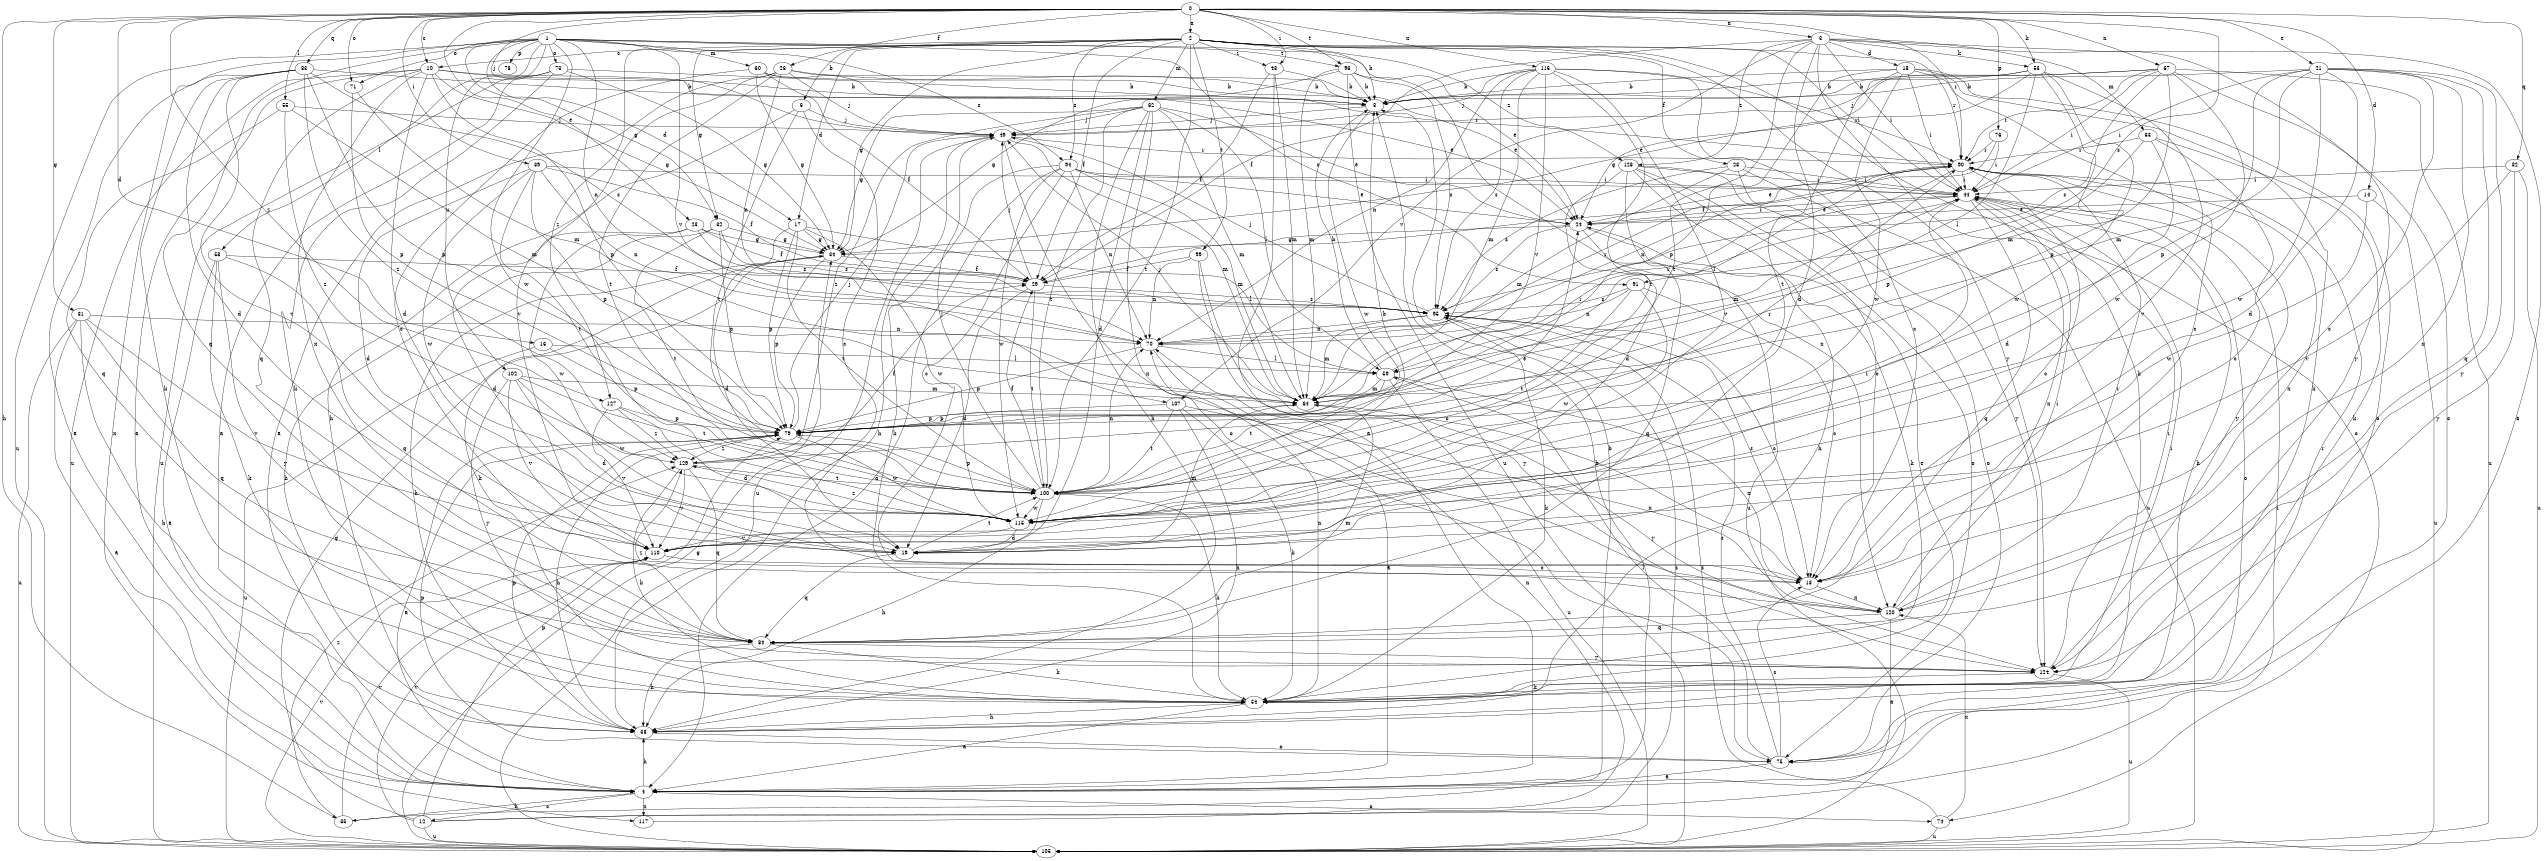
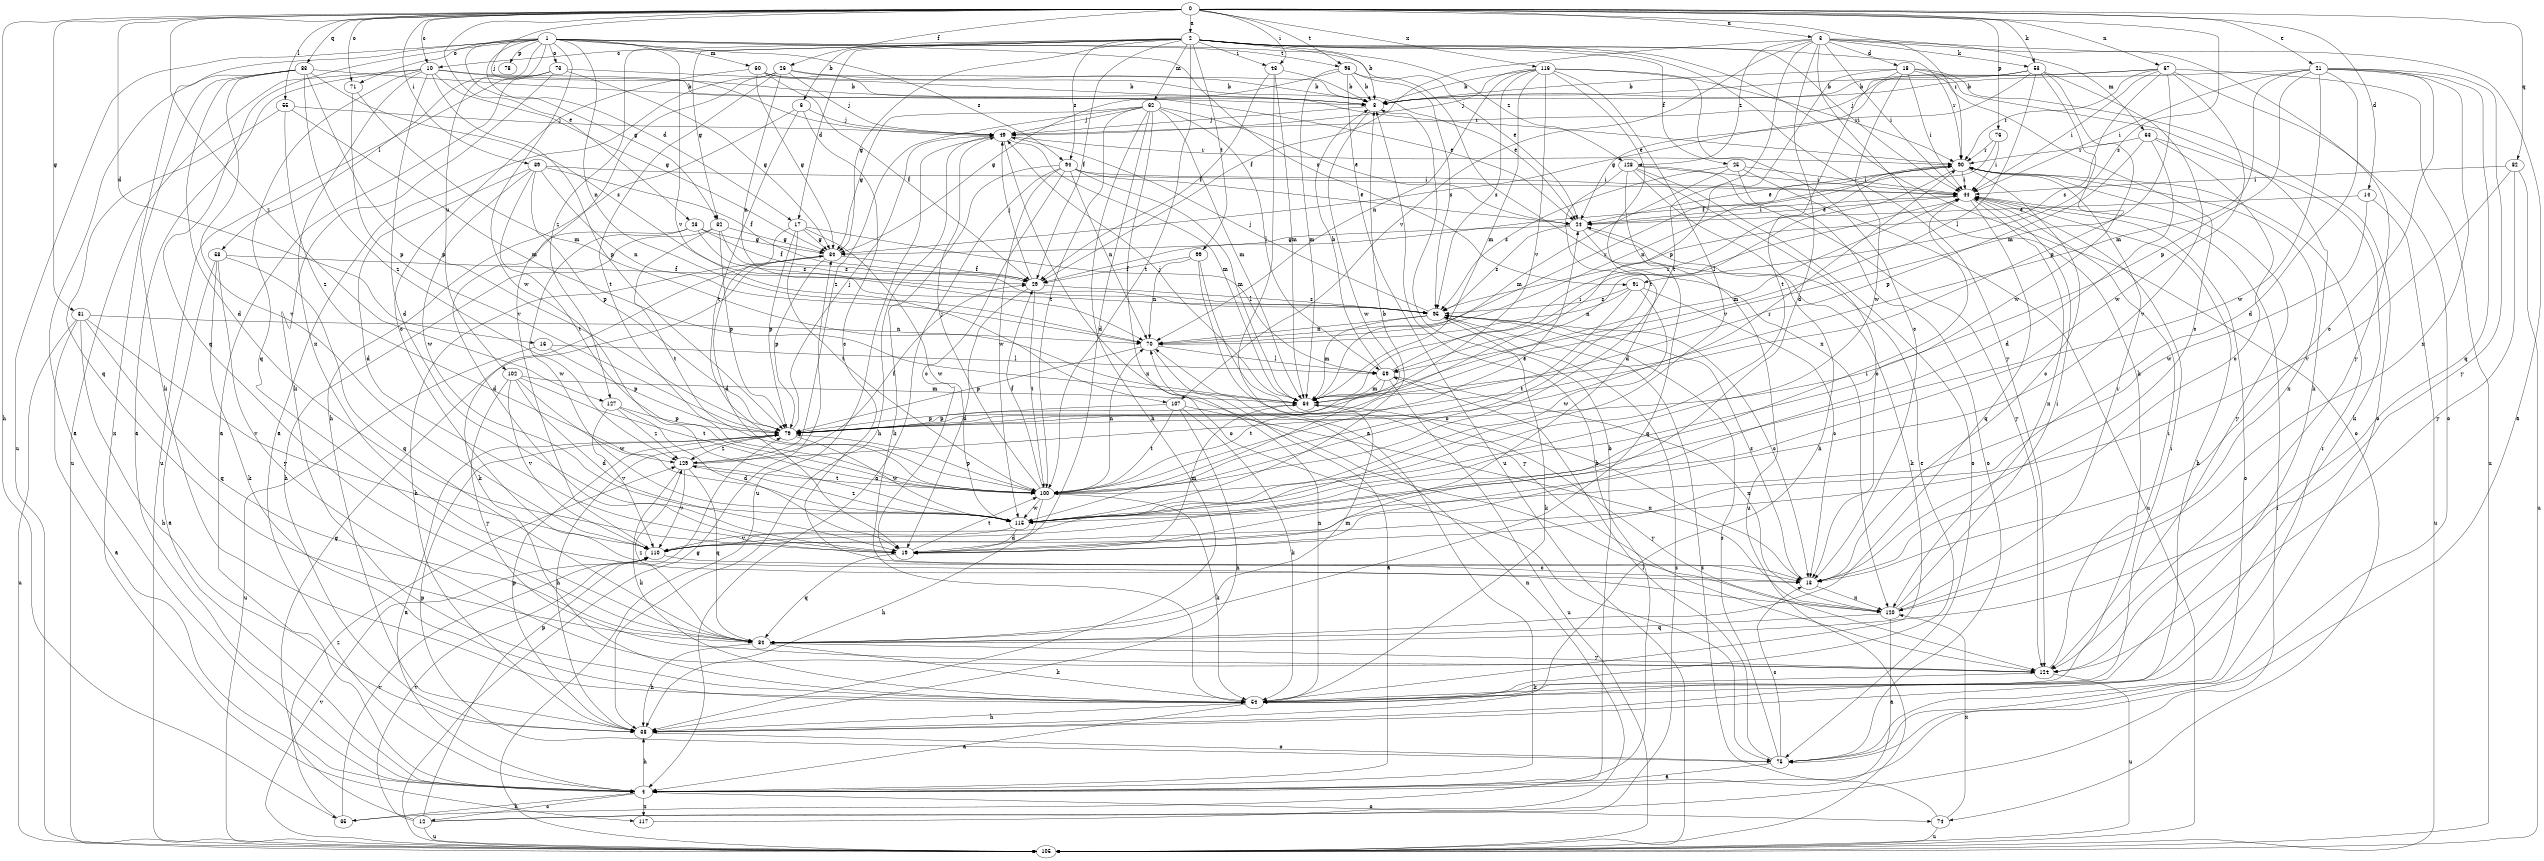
  strict digraph {
    0
    2
    3
    10
    14
    16
    21
    23
    26
    31
    35
    39
    43
    49
    53
    55
    67
    71
    76
    82
    83
    90
    91
    96
    116
    127
    17
    32
    94
    6
    8
-   28
+   28 [label=25]
    29
    34
    44
    62
    74
    99
    100
    124
    128
    107
    4
    18
    19
    54
    63
    24
    84
    105
    79
    120
    115
    59
    13
    64
    95
    70
    110
    38
    129
    75
    1
    58
    60
    73
    78
    102
    117
    12
    0 -> 2 [label=a]
    0 -> 3 [label=a]
    0 -> 10 [label=c]
    0 -> 14 [label=d]
    0 -> 16 [label=d]
    0 -> 21 [label=e]
    0 -> 23 [label=e]
    0 -> 26 [label=f]
    0 -> 31 [label=g]
    0 -> 35 [label=h]
    0 -> 39 [label=i]
    0 -> 43 [label=i]
    0 -> 49 [label=j]
    0 -> 53 [label=k]
    0 -> 55 [label=l]
    0 -> 67 [label=n]
    0 -> 71 [label=o]
    0 -> 76 [label=p]
    0 -> 82 [label=q]
    0 -> 83 [label=q]
    0 -> 90 [label=r]
    0 -> 91 [label=s]
    0 -> 96 [label=t]
    0 -> 116 [label=x]
    0 -> 127 [label=z]
    2 -> 10 [label=c]
    2 -> 43 [label=i]
    2 -> 90 [label=r]
    2 -> 127 [label=z]
    2 -> 17 [label=d]
    2 -> 32 [label=g]
    2 -> 94 [label=s]
    2 -> 6 [label=b]
    2 -> 8 [label=b]
    2 -> 28 [label=f]
    2 -> 29 [label=f]
    2 -> 34 [label=g]
    2 -> 44 [label=i]
    2 -> 62 [label=m]
    2 -> 74 [label=o]
    2 -> 99 [label=t]
    2 -> 100 [label=t]
    2 -> 124 [label=y]
    2 -> 128 [label=z]
    3 -> 53 [label=k]
    3 -> 29 [label=f]
    3 -> 44 [label=i]
    3 -> 100 [label=t]
    3 -> 124 [label=y]
    3 -> 128 [label=z]
    3 -> 107 [label=v]
    3 -> 4 [label=a]
    3 -> 18 [label=d]
    3 -> 19 [label=d]
    3 -> 54 [label=k]
    3 -> 63 [label=m]
    10 -> 8 [label=b]
    10 -> 34 [label=g]
    10 -> 4 [label=a]
    10 -> 19 [label=d]
    10 -> 24 [label=e]
    10 -> 84 [label=q]
    10 -> 105 [label=u]
    10 -> 79 [label=p]
    10 -> 120 [label=x]
    14 -> 24 [label=e]
    14 -> 105 [label=u]
    14 -> 115 [label=w]
    16 -> 105 [label=u]
    16 -> 79 [label=p]
    16 -> 59 [label=l]
    21 -> 8 [label=b]
    21 -> 44 [label=i]
    21 -> 124 [label=y]
    21 -> 19 [label=d]
    21 -> 84 [label=q]
    21 -> 79 [label=p]
    21 -> 120 [label=x]
    21 -> 115 [label=w]
    21 -> 13 [label=c]
    21 -> 64 [label=m]
    23 -> 29 [label=f]
    23 -> 34 [label=g]
    23 -> 19 [label=d]
    23 -> 115 [label=w]
    23 -> 95 [label=s]
    26 -> 49 [label=j]
    26 -> 8 [label=b]
    26 -> 100 [label=t]
    26 -> 4 [label=a]
    26 -> 24 [label=e]
    26 -> 70 [label=n]
    26 -> 110 [label=v]
    31 -> 4 [label=a]
    31 -> 84 [label=q]
    31 -> 105 [label=u]
    31 -> 70 [label=n]
    31 -> 110 [label=v]
    31 -> 38 [label=h]
    35 -> 8 [label=b]
    35 -> 110 [label=v]
    35 -> 129 [label=z]
    39 -> 29 [label=f]
    39 -> 44 [label=i]
    39 -> 100 [label=t]
    39 -> 19 [label=d]
    39 -> 79 [label=p]
    39 -> 115 [label=w]
    39 -> 70 [label=n]
    43 -> 8 [label=b]
    43 -> 29 [label=f]
    43 -> 4 [label=a]
    43 -> 64 [label=m]
    49 -> 90 [label=r]
    49 -> 105 [label=u]
    49 -> 120 [label=x]
    49 -> 64 [label=m]
    49 -> 38 [label=h]
    53 -> 8 [label=b]
    53 -> 34 [label=g]
    53 -> 24 [label=e]
    53 -> 79 [label=p]
    53 -> 115 [label=w]
    53 -> 59 [label=l]
    53 -> 110 [label=v]
    55 -> 49 [label=j]
    55 -> 84 [label=q]
    55 -> 64 [label=m]
    55 -> 129 [label=z]
    67 -> 49 [label=j]
    67 -> 90 [label=r]
    67 -> 8 [label=b]
    67 -> 44 [label=i]
    67 -> 105 [label=u]
    67 -> 115 [label=w]
    67 -> 64 [label=m]
    67 -> 95 [label=s]
    67 -> 75 [label=o]
    71 -> 79 [label=p]
    71 -> 64 [label=m]
    76 -> 90 [label=r]
    76 -> 29 [label=f]
    76 -> 44 [label=i]
    82 -> 44 [label=i]
    82 -> 124 [label=y]
    82 -> 105 [label=u]
    82 -> 110 [label=v]
    83 -> 8 [label=b]
    83 -> 4 [label=a]
    83 -> 19 [label=d]
    83 -> 54 [label=k]
    83 -> 79 [label=p]
    83 -> 95 [label=s]
    83 -> 110 [label=v]
    83 -> 129 [label=z]
    90 -> 44 [label=i]
    90 -> 124 [label=y]
    90 -> 24 [label=e]
    90 -> 120 [label=x]
    90 -> 59 [label=l]
    90 -> 13 [label=c]
    90 -> 70 [label=n]
    91 -> 100 [label=t]
    91 -> 115 [label=w]
    91 -> 13 [label=c]
    91 -> 95 [label=s]
    91 -> 70 [label=n]
    96 -> 8 [label=b]
    96 -> 34 [label=g]
    96 -> 105 [label=u]
    96 -> 120 [label=x]
    96 -> 64 [label=m]
    96 -> 95 [label=s]
    116 -> 49 [label=j]
    116 -> 90 [label=r]
    116 -> 8 [label=b]
    116 -> 100 [label=t]
    116 -> 79 [label=v]
    116 -> 13 [label=c]
    116 -> 64 [label=m]
    116 -> 95 [label=s]
    116 -> 70 [label=n]
    116 -> 110 [label=v]
    127 -> 19 [label=d]
    127 -> 79 [label=p]
    127 -> 110 [label=v]
    127 -> 129 [label=z]
    17 -> 34 [label=g]
    17 -> 100 [label=t]
    17 -> 19 [label=d]
    17 -> 79 [label=p]
    17 -> 115 [label=w]
    17 -> 59 [label=l]
    32 -> 34 [label=g]
    32 -> 100 [label=t]
    32 -> 79 [label=p]
    32 -> 95 [label=s]
    32 -> 38 [label=h]
    94 -> 44 [label=i]
    94 -> 4 [label=a]
    94 -> 54 [label=k]
    94 -> 24 [label=e]
    94 -> 115 [label=w]
    94 -> 13 [label=c]
    94 -> 64 [label=m]
    94 -> 70 [label=n]
    6 -> 49 [label=j]
    6 -> 100 [label=t]
    6 -> 13 [label=c]
    6 -> 38 [label=h]
    8 -> 49 [label=j]
    8 -> 115 [label=w]
    28 -> 44 [label=i]
    28 -> 105 [label=u]
    28 -> 64 [label=m]
    28 -> 95 [label=s]
    28 -> 75 [label=o]
    29 -> 49 [label=j]
    29 -> 100 [label=t]
    29 -> 19 [label=d]
    29 -> 95 [label=s]
    34 -> 29 [label=f]
    34 -> 54 [label=k]
    34 -> 79 [label=p]
    34 -> 38 [label=h]
    44 -> 24 [label=e]
    44 -> 84 [label=q]
    44 -> 120 [label=x]
    44 -> 64 [label=m]
    44 -> 38 [label=h]
    44 -> 75 [label=o]
    62 -> 49 [label=j]
    62 -> 34 [label=g]
    62 -> 100 [label=t]
    62 -> 19 [label=d]
    62 -> 24 [label=e]
    62 -> 59 [label=l]
    62 -> 64 [label=m]
    62 -> 38 [label=h]
    62 -> 129 [label=z]
    62 -> 75 [label=o]
    74 -> 105 [label=u]
    74 -> 120 [label=x]
    74 -> 95 [label=s]
    99 -> 29 [label=f]
    99 -> 124 [label=y]
    99 -> 13 [label=c]
    99 -> 70 [label=n]
    100 -> 49 [label=j]
    100 -> 29 [label=f]
    100 -> 54 [label=k]
    100 -> 24 [label=e]
    100 -> 79 [label=p]
    100 -> 115 [label=w]
    100 -> 70 [label=n]
    100 -> 38 [label=h]
    124 -> 44 [label=i]
    124 -> 54 [label=k]
    124 -> 105 [label=u]
    128 -> 44 [label=i]
    128 -> 124 [label=y]
    128 -> 19 [label=d]
    128 -> 105 [label=u]
    128 -> 13 [label=c]
    128 -> 38 [label=h]
    128 -> 75 [label=o]
    107 -> 100 [label=t]
    107 -> 54 [label=k]
    107 -> 79 [label=p]
    107 -> 120 [label=x]
    107 -> 38 [label=h]
    4 -> 35 [label=h]
    4 -> 8 [label=b]
    4 -> 74 [label=o]
    4 -> 38 [label=h]
    4 -> 117 [label=x]
    4 -> 12 [label=c]
    18 -> 8 [label=b]
    18 -> 44 [label=i]
    18 -> 100 [label=t]
    18 -> 54 [label=k]
    18 -> 79 [label=p]
    18 -> 115 [label=w]
    18 -> 13 [label=c]
    18 -> 75 [label=o]
    19 -> 100 [label=t]
    19 -> 84 [label=q]
    19 -> 64 [label=m]
    54 -> 44 [label=i]
    54 -> 4 [label=a]
    54 -> 24 [label=e]
    54 -> 70 [label=n]
    54 -> 38 [label=h]
    63 -> 90 [label=r]
    63 -> 19 [label=d]
    63 -> 54 [label=k]
    63 -> 79 [label=p]
    63 -> 13 [label=c]
    24 -> 34 [label=g]
    24 -> 44 [label=i]
    24 -> 54 [label=k]
    24 -> 84 [label=q]
    24 -> 95 [label=s]
    84 -> 124 [label=y]
    84 -> 54 [label=k]
    84 -> 64 [label=m]
    84 -> 38 [label=h]
    84 -> 129 [label=z]
    105 -> 34 [label=g]
    105 -> 110 [label=v]
    79 -> 49 [label=j]
    79 -> 4 [label=a]
    79 -> 115 [label=w]
    79 -> 38 [label=h]
    79 -> 129 [label=z]
    120 -> 90 [label=r]
    120 -> 44 [label=i]
    120 -> 4 [label=a]
    120 -> 84 [label=q]
    115 -> 8 [label=b]
    115 -> 19 [label=d]
    115 -> 110 [label=v]
    115 -> 129 [label=z]
    59 -> 90 [label=r]
    59 -> 8 [label=b]
    59 -> 100 [label=t]
    59 -> 105 [label=u]
    59 -> 120 [label=x]
    59 -> 64 [label=m]
    13 -> 120 [label=x]
    13 -> 95 [label=s]
    64 -> 49 [label=j]
    64 -> 44 [label=i]
    64 -> 124 [label=y]
    64 -> 79 [label=p]
    95 -> 49 [label=j]
    95 -> 54 [label=k]
    95 -> 13 [label=c]
    95 -> 64 [label=m]
    95 -> 70 [label=n]
    70 -> 90 [label=r]
    70 -> 4 [label=a]
    70 -> 79 [label=p]
    70 -> 59 [label=l]
    110 -> 44 [label=i]
    110 -> 13 [label=c]
    38 -> 90 [label=r]
    38 -> 79 [label=p]
    38 -> 75 [label=o]
    129 -> 90 [label=r]
    129 -> 29 [label=f]
    129 -> 100 [label=t]
    129 -> 54 [label=k]
    129 -> 84 [label=q]
    129 -> 110 [label=v]
    75 -> 4 [label=a]
    75 -> 79 [label=p]
    75 -> 59 [label=l]
    75 -> 13 [label=c]
    75 -> 95 [label=s]
    1 -> 71 [label=o]
    1 -> 91 [label=s]
    1 -> 96 [label=t]
    1 -> 17 [label=d]
    1 -> 32 [label=g]
    1 -> 94 [label=s]
    1 -> 107 [label=v]
    1 -> 24 [label=e]
    1 -> 84 [label=q]
    1 -> 105 [label=u]
    1 -> 115 [label=w]
    1 -> 70 [label=n]
    1 -> 58 [label=l]
    1 -> 60 [label=m]
    1 -> 73 [label=o]
    1 -> 78 [label=p]
    1 -> 102 [label=u]
    1 -> 117 [label=x]
    58 -> 29 [label=f]
    58 -> 124 [label=y]
    58 -> 4 [label=a]
    58 -> 54 [label=k]
    58 -> 84 [label=q]
    60 -> 90 [label=r]
    60 -> 8 [label=b]
    60 -> 29 [label=f]
    60 -> 34 [label=g]
    60 -> 13 [label=c]
    73 -> 8 [label=b]
    73 -> 34 [label=g]
    73 -> 4 [label=a]
    73 -> 54 [label=k]
    73 -> 105 [label=u]
    102 -> 100 [label=t]
    102 -> 124 [label=y]
    102 -> 19 [label=d]
    102 -> 115 [label=w]
    102 -> 64 [label=m]
    102 -> 110 [label=v]
    117 -> 70 [label=n]
    12 -> 34 [label=g]
    12 -> 44 [label=i]
    12 -> 105 [label=u]
    12 -> 79 [label=p]
    12 -> 95 [label=s]
    12 -> 110 [label=v]
  }
